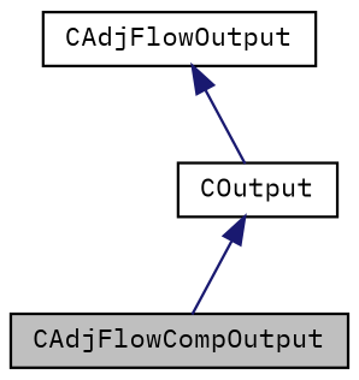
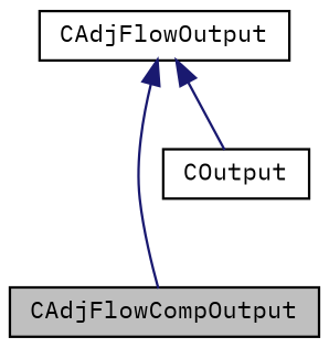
  digraph {
    fontname="IBM Plex Mono"
    node [color=black fillcolor=white fontname="IBM Plex Mono" fontsize=10 shape=record style=filled]
    edge [color=midnightblue dir=back fontname="IBM Plex Mono" fontsize=10 labelfontname=Helvetica labelfontsize=10 style=solid]
    n1 [fillcolor=grey75 fontcolor=black height=0.2 label=CAdjFlowCompOutput width=0.4]
    n2 [height=0.2 label=CAdjFlowOutput width=0.4]
    n3 [height=0.2 label=COutput width=0.4]
-   n3 -> n1
+   n2 -> n1
    n2 -> n3
  }
